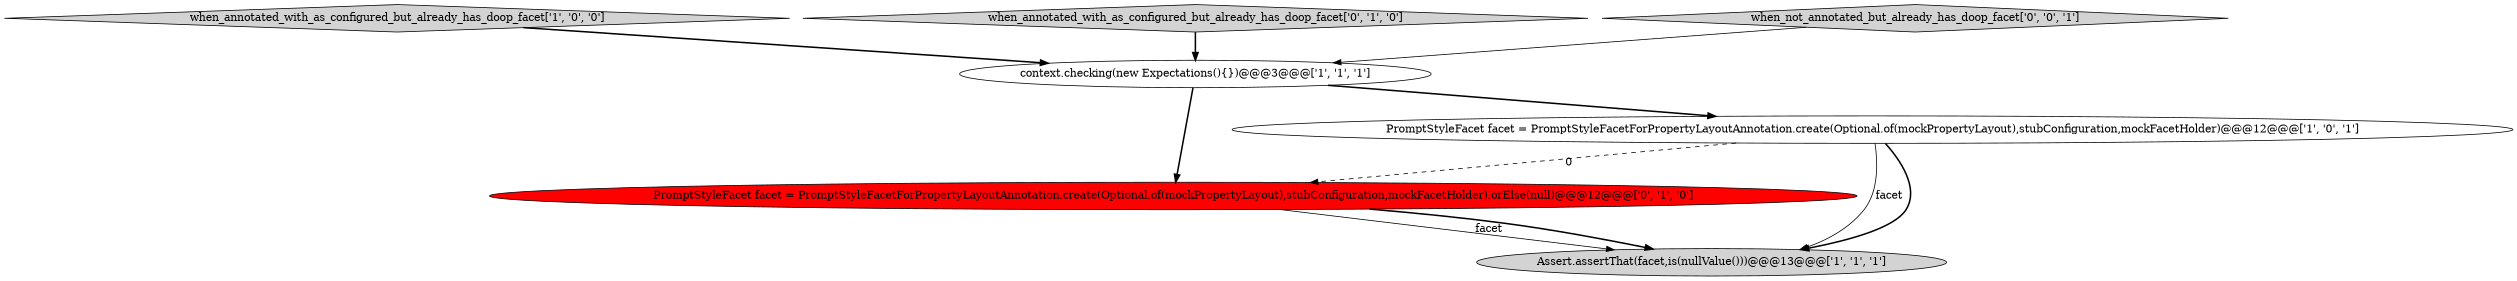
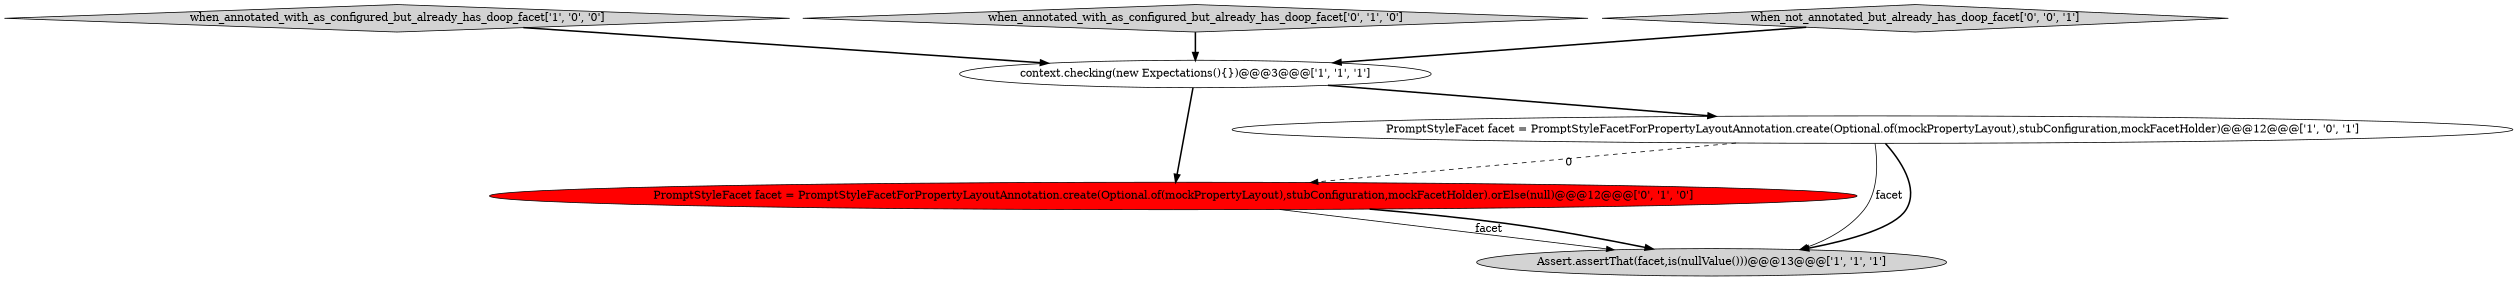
  digraph {
    node [fillcolor=lightgray shape=ellipse style=filled]
    edge [style=bold]
    n1 [label="when_annotated_with_as_configured_but_already_has_doop_facet['1', '0', '0']" shape=diamond]
    n2 [fillcolor=white label="context.checking(new Expectations(){})@@@3@@@['1', '1', '1']"]
    n3 [fillcolor=red label="PromptStyleFacet facet = PromptStyleFacetForPropertyLayoutAnnotation.create(Optional.of(mockPropertyLayout),stubConfiguration,mockFacetHolder).orElse(null)@@@12@@@['0', '1', '0']"]
    n4 [label="Assert.assertThat(facet,is(nullValue()))@@@13@@@['1', '1', '1']"]
    n5 [fillcolor=white label="PromptStyleFacet facet = PromptStyleFacetForPropertyLayoutAnnotation.create(Optional.of(mockPropertyLayout),stubConfiguration,mockFacetHolder)@@@12@@@['1', '0', '1']"]
    n6 [label="when_annotated_with_as_configured_but_already_has_doop_facet['0', '1', '0']" shape=diamond]
    n7 [label="when_not_annotated_but_already_has_doop_facet['0', '0', '1']" shape=diamond]
    n1 -> n2
    n2 -> n3
    n2 -> n5
    n3 -> n4 [label=facet style=solid]
    n3 -> n4
    n5 -> n3 [label=0 style=dashed]
    n5 -> n4 [label=facet style=solid]
    n5 -> n4
    n6 -> n2
-   n7 -> n2 [style=solid]
+   n7 -> n2
  }
